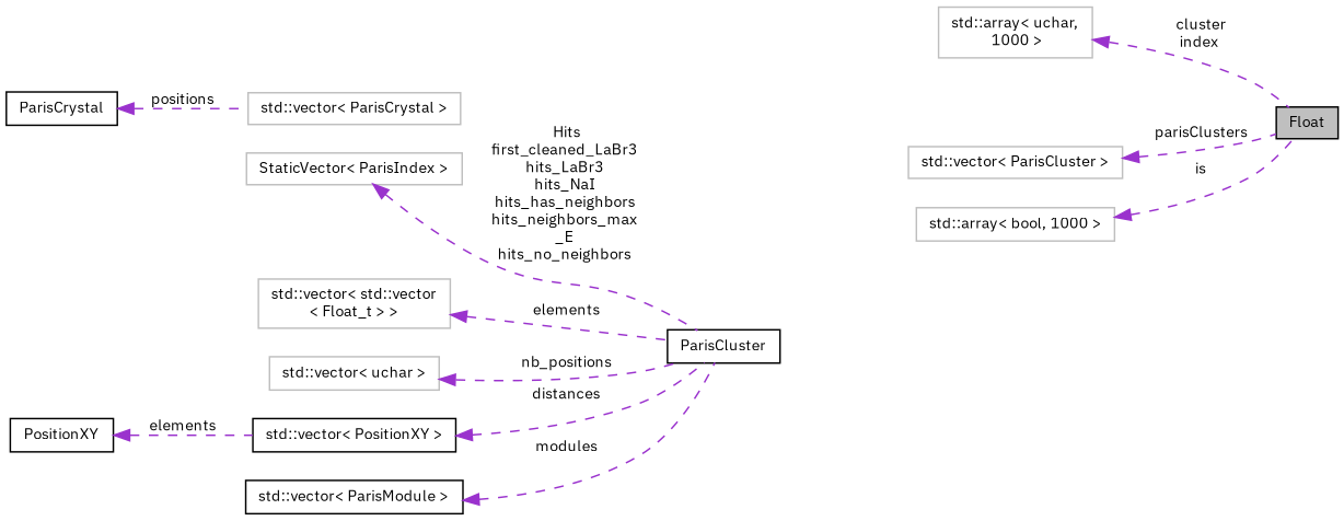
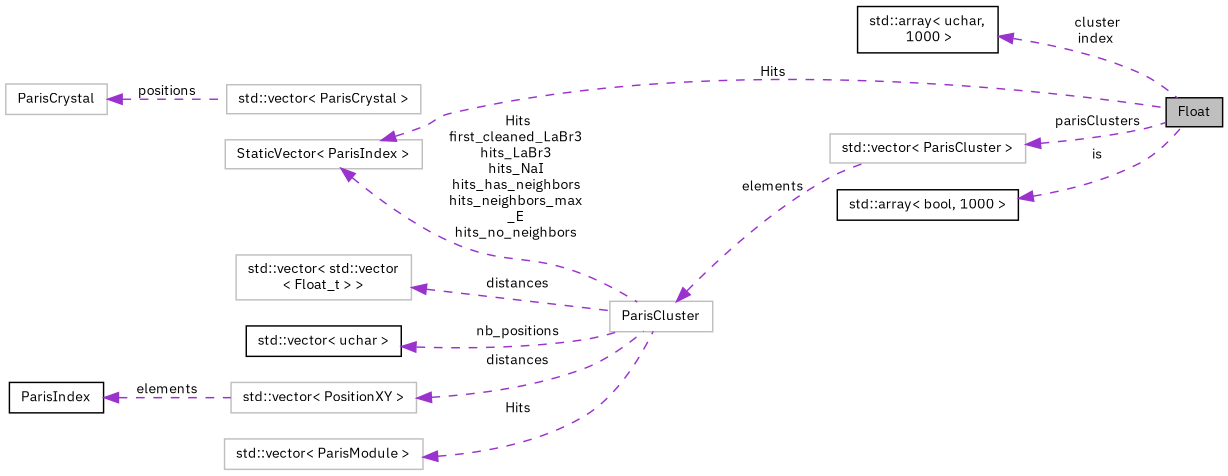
  digraph {
    fontname="IBM Plex Sans"
    rankdir=LR
    node [color=grey75 fillcolor=white fontname="IBM Plex Sans" fontsize=10 shape=record style=filled]
    edge [color=darkorchid3 dir=back fontname="IBM Plex Sans" fontsize=10 labelfontname=Helvetica labelfontsize=10 style=dashed]
    n1 [color=black fillcolor=grey75 fontcolor=black height=0.2 label=Float width=0.4]
-   n2 [height=0.2 label="std::array\< uchar,\l 1000 \>" width=0.4]
+   n2 [color=black height=0.2 label="std::array\< uchar,\l 1000 \>" width=0.4]
    n3 [height=0.2 label="StaticVector\< ParisIndex \>" width=0.4]
-   n4 [color=black height=0.2 label=ParisCluster width=0.4]
+   n4 [height=0.2 label=ParisCluster width=0.4]
    n5 [height=0.2 label="std::vector\< ParisCluster \>" width=0.4]
    n6 [height=0.2 label="std::vector\< std::vector\l\< Float_t \> \>" width=0.4]
-   n7 [height=0.2 label="std::vector\< uchar \>" width=0.4]
-   n8 [color=black height=0.2 label="std::vector\< PositionXY \>" width=0.4]
-   n9 [color=black height=0.2 label=PositionXY width=0.4]
+   n7 [color=black height=0.2 label="std::vector\< uchar \>" width=0.4]
+   n8 [height=0.2 label="std::vector\< PositionXY \>" width=0.4]
+   n9 [color=black height=0.2 label=ParisIndex width=0.4]
    n10 [height=0.2 label="std::vector\< ParisCrystal \>" width=0.4]
-   n11 [color=black height=0.2 label=ParisCrystal width=0.4]
-   n12 [color=black height=0.2 label="std::vector\< ParisModule \>" width=0.4]
-   n13 [height=0.2 label="std::array\< bool, 1000 \>" width=0.4]
+   n11 [height=0.2 label=ParisCrystal width=0.4]
+   n12 [height=0.2 label="std::vector\< ParisModule \>" width=0.4]
+   n13 [color=black height=0.2 label="std::array\< bool, 1000 \>" width=0.4]
    n2 -> n1 [label=" cluster\nindex"]
+   n3 -> n1 [label=" Hits"]
    n3 -> n4 [label=" Hits\nfirst_cleaned_LaBr3\nhits_LaBr3\nhits_NaI\nhits_has_neighbors\nhits_neighbors_max\l_E\nhits_no_neighbors"]
+   n4 -> n5 [label=" elements"]
    n5 -> n1 [label=" parisClusters"]
-   n6 -> n4 [label=" elements"]
+   n6 -> n4 [label=" distances"]
    n7 -> n4 [label=" nb_positions"]
    n8 -> n4 [label=" distances"]
    n9 -> n8 [label=" elements"]
    n11 -> n10 [label=" positions"]
-   n12 -> n4 [label=" modules"]
+   n12 -> n4 [label=" Hits"]
    n13 -> n1 [label=" is"]
  }
